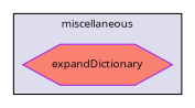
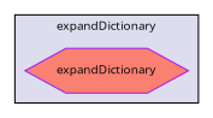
  digraph {
    compound=true
    fontname="Open Sans"
    n1 [fillcolor=salmon fontname="Open Sans" fontsize=10 label=expandDictionary pencolor=black shape=hexagon style=filled color=purple]
    subgraph cluster_1 {
      bgcolor="#ddddee"
      fontsize=10
-     label=miscellaneous
+     label=expandDictionary
      pencolor=black
      n1
    }
  }
